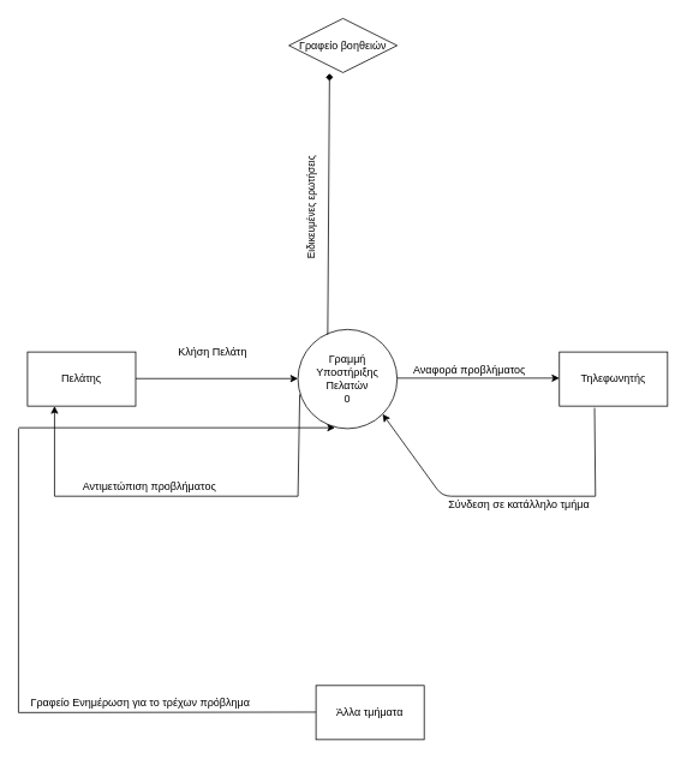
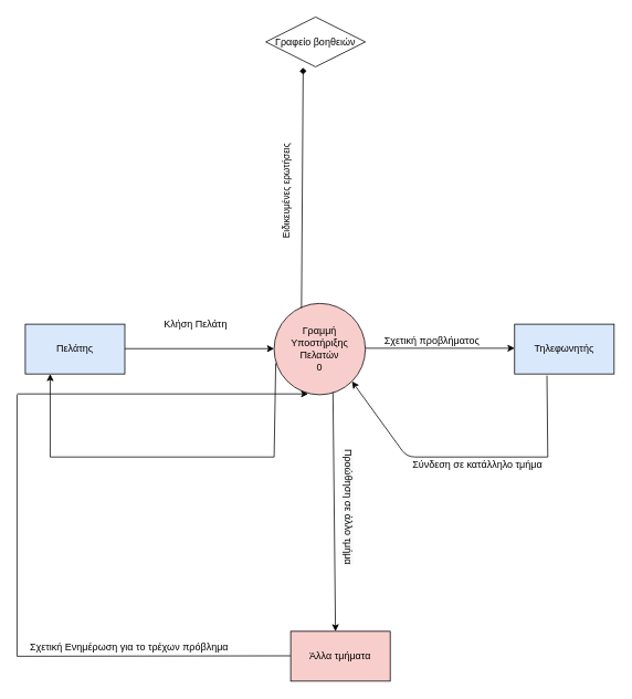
  <mxCell id="0" />
  <mxCell id="1" parent="0" />
  <mxCell id="2" value="" style="endArrow=classic;html=1;" parent="1" edge="1"><mxGeometry width="50" height="50" relative="1" as="geometry"><mxPoint x="150" y="419.5" as="sourcePoint" /><mxPoint x="330" y="419.5" as="targetPoint" /></mxGeometry></mxCell>
- <mxCell id="3" value="Τηλεφωνητής" style="rounded=0;whiteSpace=wrap;html=1;" parent="1" vertex="1"><mxGeometry x="620" y="390" width="120" height="60" as="geometry" /></mxCell>
- <mxCell id="4" value="Γραμμή Υποστήριξης&lt;br&gt;Πελατών&lt;br&gt;0" style="ellipse;whiteSpace=wrap;html=1;aspect=fixed;" parent="1" vertex="1"><mxGeometry x="330" y="365" width="110" height="110" as="geometry" /></mxCell>
- <mxCell id="5" value="Πελάτης" style="rounded=0;whiteSpace=wrap;html=1;" parent="1" vertex="1"><mxGeometry x="30" y="390" width="120" height="60" as="geometry" /></mxCell>
+ <mxCell id="3" value="Τηλεφωνητής" style="rounded=0;whiteSpace=wrap;html=1;fillColor=#dae8fc;" parent="1" vertex="1"><mxGeometry x="620" y="390" width="120" height="60" as="geometry" /></mxCell>
+ <mxCell id="4" value="Γραμμή Υποστήριξης&lt;br&gt;Πελατών&lt;br&gt;0" style="ellipse;whiteSpace=wrap;html=1;aspect=fixed;fillColor=#f8cecc;" parent="1" vertex="1"><mxGeometry x="330" y="365" width="110" height="110" as="geometry" /></mxCell>
+ <mxCell id="5" value="Πελάτης" style="rounded=0;whiteSpace=wrap;html=1;fillColor=#dae8fc;" parent="1" vertex="1"><mxGeometry x="30" y="390" width="120" height="60" as="geometry" /></mxCell>
  <mxCell id="6" value="Κλήση Πελάτη" style="text;html=1;align=center;verticalAlign=middle;resizable=0;points=[];autosize=1;" parent="1" vertex="1"><mxGeometry x="190" y="380" width="90" height="20" as="geometry" /></mxCell>
  <mxCell id="7" value="" style="endArrow=classic;html=1;" parent="1" edge="1"><mxGeometry width="50" height="50" relative="1" as="geometry"><mxPoint x="440" y="419" as="sourcePoint" /><mxPoint x="620" y="419" as="targetPoint" /></mxGeometry></mxCell>
- <mxCell id="8" value="Αναφορά προβλήματος" style="text;html=1;align=center;verticalAlign=middle;resizable=0;points=[];autosize=1;" parent="1" vertex="1"><mxGeometry x="450" y="400" width="140" height="20" as="geometry" /></mxCell>
+ <mxCell id="8" value="Σχετική προβλήματος" style="text;html=1;align=center;verticalAlign=middle;resizable=0;points=[];autosize=1;" parent="1" vertex="1"><mxGeometry x="450" y="400" width="140" height="20" as="geometry" /></mxCell>
  <mxCell id="9" value="Γραφείο βοηθειών" style="rhombus;whiteSpace=wrap;html=1;" parent="1" vertex="1"><mxGeometry x="320" y="20" width="120" height="60" as="geometry" /></mxCell>
  <mxCell id="10" value="" style="endArrow=classic;html=1;entryX=1;entryY=1;entryDx=0;entryDy=0;" parent="1" target="4" edge="1"><mxGeometry width="50" height="50" relative="1" as="geometry"><mxPoint x="660" y="550" as="sourcePoint" /><mxPoint x="590" y="500" as="targetPoint" /><Array as="points"><mxPoint x="490" y="550" /></Array></mxGeometry></mxCell>
  <mxCell id="11" value="" style="endArrow=none;html=1;entryX=0.325;entryY=1.033;entryDx=0;entryDy=0;entryPerimeter=0;" parent="1" target="3" edge="1"><mxGeometry width="50" height="50" relative="1" as="geometry"><mxPoint x="660" y="550" as="sourcePoint" /><mxPoint x="710" y="500" as="targetPoint" /></mxGeometry></mxCell>
+ <mxCell id="12" value="" style="endArrow=classic;html=1;exitX=0.645;exitY=0.973;exitDx=0;exitDy=0;exitPerimeter=0;entryX=0.45;entryY=0;entryDx=0;entryDy=0;entryPerimeter=0;" parent="1" source="4" target="25" edge="1"><mxGeometry width="50" height="50" relative="1" as="geometry"><mxPoint x="400" y="590" as="sourcePoint" /><mxPoint x="404.04" y="733.02" as="targetPoint" /></mxGeometry></mxCell>
+ <mxCell id="13" value="&lt;span style=&quot;font-size: 12px ; background-color: rgb(248 , 249 , 250)&quot;&gt;Προώθηση σε άλλο τμήμα&lt;/span&gt;" style="edgeLabel;html=1;align=center;verticalAlign=middle;resizable=0;points=[];rotation=90;" parent="12" vertex="1" connectable="0"><mxGeometry x="0.484" y="5" relative="1" as="geometry"><mxPoint x="11.76" y="-75.96" as="offset" /></mxGeometry></mxCell>
  <mxCell id="14" value="" style="endArrow=diamond;html=1;exitX=0.3;exitY=0.055;exitDx=0;exitDy=0;exitPerimeter=0;entryX=0.375;entryY=1.017;entryDx=0;entryDy=0;entryPerimeter=0;" parent="1" source="4" target="9" edge="1"><mxGeometry width="50" height="50" relative="1" as="geometry"><mxPoint x="350" y="340" as="sourcePoint" /><mxPoint x="363" y="190" as="targetPoint" /></mxGeometry></mxCell>
  <mxCell id="15" value="Σύνδεση σε κατάλληλο τμήμα" style="text;html=1;align=center;verticalAlign=middle;resizable=0;points=[];autosize=1;rotation=0;" parent="1" vertex="1"><mxGeometry x="490" y="550" width="170" height="20" as="geometry" /></mxCell>
  <mxCell id="16" value="" style="endArrow=none;html=1;exitX=0.25;exitY=0;exitDx=0;exitDy=0;" parent="1" edge="1"><mxGeometry width="50" height="50" relative="1" as="geometry"><mxPoint x="350" y="789.5" as="sourcePoint" /><mxPoint x="20" y="790" as="targetPoint" /></mxGeometry></mxCell>
  <mxCell id="17" value="" style="endArrow=none;html=1;" parent="1" edge="1"><mxGeometry width="50" height="50" relative="1" as="geometry"><mxPoint x="20" y="790" as="sourcePoint" /><mxPoint x="20" y="475" as="targetPoint" /></mxGeometry></mxCell>
  <mxCell id="18" value="" style="endArrow=classic;html=1;entryX=0.373;entryY=0.991;entryDx=0;entryDy=0;entryPerimeter=0;" parent="1" target="4" edge="1"><mxGeometry width="50" height="50" relative="1" as="geometry"><mxPoint x="20" y="474" as="sourcePoint" /><mxPoint x="100" y="460" as="targetPoint" /></mxGeometry></mxCell>
- <mxCell id="19" value="Γραφείο Ενημέρωση για το τρέχων πρόβλημα" style="text;html=1;align=center;verticalAlign=middle;resizable=0;points=[];autosize=1;" parent="1" vertex="1"><mxGeometry x="30" y="770" width="250" height="20" as="geometry" /></mxCell>
+ <mxCell id="19" value="Σχετική Ενημέρωση για το τρέχων πρόβλημα" style="text;html=1;align=center;verticalAlign=middle;resizable=0;points=[];autosize=1;" parent="1" vertex="1"><mxGeometry x="30" y="770" width="250" height="20" as="geometry" /></mxCell>
  <mxCell id="20" value="" style="endArrow=classic;html=1;entryX=0.25;entryY=1;entryDx=0;entryDy=0;" parent="1" target="5" edge="1"><mxGeometry width="50" height="50" relative="1" as="geometry"><mxPoint x="60" y="550" as="sourcePoint" /><mxPoint x="110" y="500" as="targetPoint" /></mxGeometry></mxCell>
  <mxCell id="21" value="" style="endArrow=none;html=1;entryX=0.018;entryY=0.655;entryDx=0;entryDy=0;entryPerimeter=0;" parent="1" target="4" edge="1"><mxGeometry width="50" height="50" relative="1" as="geometry"><mxPoint x="330" y="550" as="sourcePoint" /><mxPoint x="380" y="500" as="targetPoint" /></mxGeometry></mxCell>
  <mxCell id="22" value="" style="endArrow=none;html=1;" parent="1" edge="1"><mxGeometry width="50" height="50" relative="1" as="geometry"><mxPoint x="60" y="550" as="sourcePoint" /><mxPoint x="330" y="550" as="targetPoint" /></mxGeometry></mxCell>
- <mxCell id="23" value="Αντιμετώπιση προβλήματος" style="text;html=1;align=center;verticalAlign=middle;resizable=0;points=[];autosize=1;" parent="1" vertex="1"><mxGeometry x="85" y="530" width="160" height="20" as="geometry" /></mxCell>
  <mxCell id="24" value="&lt;span style=&quot;font-size: 11px ; background-color: rgb(255 , 255 , 255)&quot;&gt;Ειδικευμένες ερωτήσεις&lt;/span&gt;" style="text;html=1;align=center;verticalAlign=middle;resizable=0;points=[];autosize=1;rotation=270;" parent="1" vertex="1"><mxGeometry x="280" y="220" width="130" height="20" as="geometry" /></mxCell>
- <mxCell id="25" value="Άλλα τμήματα" style="rounded=0;whiteSpace=wrap;html=1;" parent="1" vertex="1"><mxGeometry x="350" y="760" width="120" height="60" as="geometry" /></mxCell>
+ <mxCell id="25" value="Άλλα τμήματα" style="rounded=0;whiteSpace=wrap;html=1;fillColor=#f8cecc;" parent="1" vertex="1"><mxGeometry x="350" y="760" width="120" height="60" as="geometry" /></mxCell>
